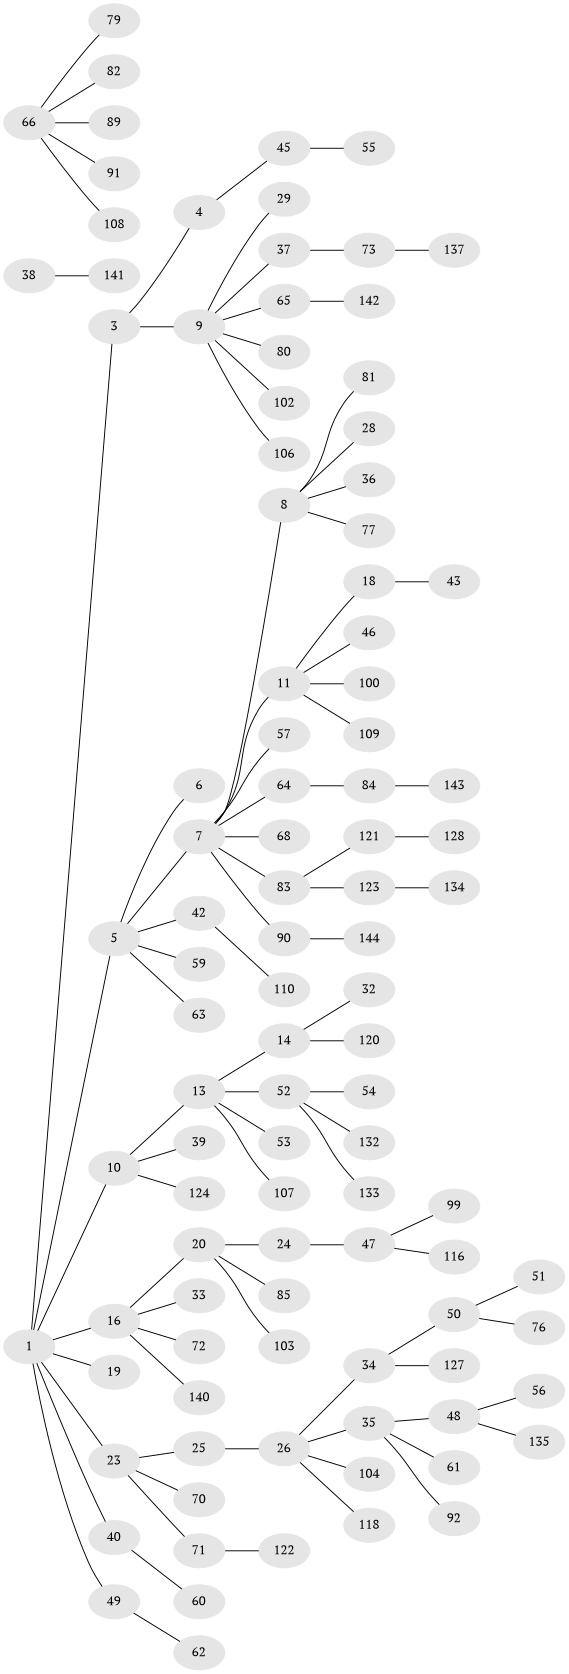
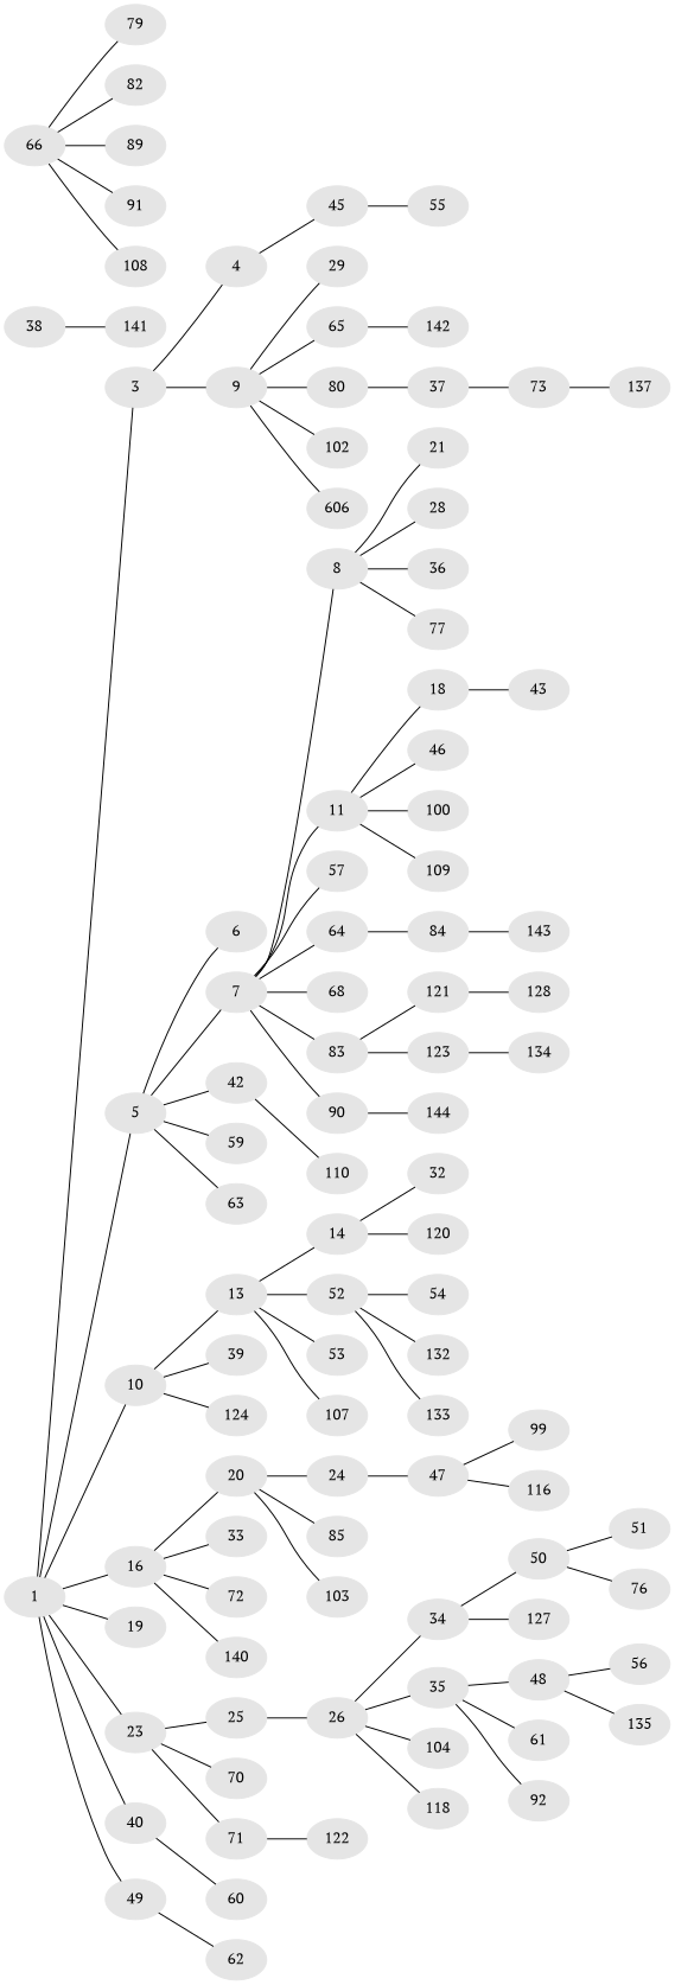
  graph {
    fontname="PT Serif"
    rankdir=LR
    node [color=gray90 fontname="PT Serif" style=filled]
    edge [fontname="PT Serif"]
    1 [super="+2"]
    3
    5 [super="+17"]
    10 [super="+12"]
    16 [super="+79"]
    19 [super="+97"]
    23 [super="+41"]
    40 [super="+115"]
    49
    4 [super="+81"]
    9 [super="+31"]
    6
    7 [super="+22"]
    42 [super="+95"]
    59 [super="+93"]
    63
    13 [super="+30"]
    39 [super="+94"]
    124
    20 [super="+78"]
    33
    72
    140
    25
    70
    71 [super="+101"]
    60
    62 [super="+112"]
    45 [super="+98"]
    29
    37 [super="+87"]
    65 [super="+113"]
    80
    102
-   106
+   106 [label=606]
    55
    8 [super="+15"]
    11 [super="+89"]
    57
    64
    68
    83 [super="+96"]
    90 [super="+131"]
    110
-   21 [label=81]
+   21
    28 [super="+58"]
    36 [super="+119"]
    77 [super="+117"]
    18
    46 [super="+114"]
    100
    109
    84 [super="+129"]
    121
    123
    144
    73 [super="+126"]
    142
    14 [super="+27"]
    52 [super="+86"]
    53
    107
    43
    32 [super="+44"]
    120
    54
    132
    n68 [label=133]
    24
    85
    103
    47 [super="+111"]
    26 [super="+130"]
    122 [super="+133"]
    99
    116
    34
    35 [super="+67"]
    104
    118
    50 [super="+136"]
    127
    48 [super="+75"]
    61
    92
    51
    76
    56
    135
    38
    141
    137
    66 [super="+69"]
    n94 [label=79 super="+105"]
    82
    n96 [label=89]
    91
    108
    143
    128 [super="+138"]
    134
    1 -- 3
    1 -- 5
    1 -- 10
    1 -- 16
    1 -- 19
    1 -- 23
    1 -- 40
    1 -- 49
    3 -- 4
    3 -- 9
    5 -- 6
    5 -- 7
    5 -- 42
    5 -- 59
    5 -- 63
    10 -- 13
    10 -- 39
    10 -- 124
    16 -- 20
    16 -- 33
    16 -- 72
    16 -- 140
    23 -- 25
    23 -- 70
    23 -- 71
    40 -- 60
    49 -- 62
    4 -- 45
    9 -- 29
-   9 -- 37
+   80 -- 37
    9 -- 65
    9 -- 80
    9 -- 102
    9 -- 106
    7 -- 8
    7 -- 11
    7 -- 57
    7 -- 64
    7 -- 68
    7 -- 83
    7 -- 90
    42 -- 110
    13 -- 14
    13 -- 52
    13 -- 53
    13 -- 107
    20 -- 24
    20 -- 85
    20 -- 103
    25 -- 26
    71 -- 122
    45 -- 55
    37 -- 73
    65 -- 142
    8 -- 21
    8 -- 28
    8 -- 36
    8 -- 77
    11 -- 18
    11 -- 46
    11 -- 100
    11 -- 109
    64 -- 84
    83 -- 121
    83 -- 123
    90 -- 144
    18 -- 43
    84 -- 143
    121 -- 128
    123 -- 134
    73 -- 137
    14 -- 32
    14 -- 120
    52 -- 54
    52 -- 132
    52 -- n68
    24 -- 47
    47 -- 99
    47 -- 116
    26 -- 34
    26 -- 35
    26 -- 104
    26 -- 118
    34 -- 50
    34 -- 127
    35 -- 48
    35 -- 61
    35 -- 92
    50 -- 51
    50 -- 76
    48 -- 56
    48 -- 135
    38 -- 141
    66 -- n94
    66 -- 82
    66 -- n96
    66 -- 91
    66 -- 108
  }
